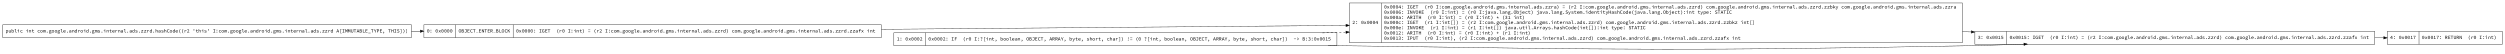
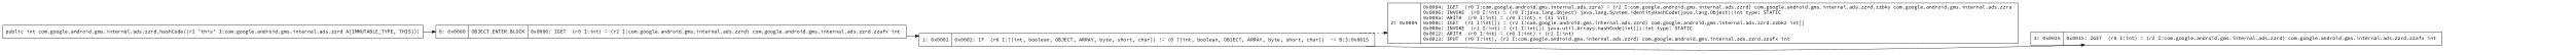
  digraph {
    fontname="Source Code Pro"
    rankdir=LR
    node [fontname="Source Code Pro" shape=record]
    edge [fontname="Source Code Pro"]
    n1 [label="{0\:\ 0x0000|OBJECT_ENTER_BLOCK\l|0x0000: IGET  (r0 I:int) = (r2 I:com.google.android.gms.internal.ads.zzrd) com.google.android.gms.internal.ads.zzrd.zzafx int \l}"]
    n2 [label="{1\:\ 0x0002|0x0002: IF  (r0 I:?[int, boolean, OBJECT, ARRAY, byte, short, char]) != (0 ?[int, boolean, OBJECT, ARRAY, byte, short, char])  \-\> B:3:0x0015 \l}"]
    n3 [label="{2\:\ 0x0004|0x0004: IGET  (r0 I:com.google.android.gms.internal.ads.zzra) = (r2 I:com.google.android.gms.internal.ads.zzrd) com.google.android.gms.internal.ads.zzrd.zzbky com.google.android.gms.internal.ads.zzra \l0x0006: INVOKE  (r0 I:int) = (r0 I:java.lang.Object) java.lang.System.identityHashCode(java.lang.Object):int type: STATIC \l0x000a: ARITH  (r0 I:int) = (r0 I:int) * (31 int) \l0x000c: IGET  (r1 I:int[]) = (r2 I:com.google.android.gms.internal.ads.zzrd) com.google.android.gms.internal.ads.zzrd.zzbkz int[] \l0x000e: INVOKE  (r1 I:int) = (r1 I:int[]) java.util.Arrays.hashCode(int[]):int type: STATIC \l0x0012: ARITH  (r0 I:int) = (r0 I:int) + (r1 I:int) \l0x0013: IPUT  (r0 I:int), (r2 I:com.google.android.gms.internal.ads.zzrd) com.google.android.gms.internal.ads.zzrd.zzafx int \l}"]
    n4 [label="{3\:\ 0x0015|0x0015: IGET  (r0 I:int) = (r2 I:com.google.android.gms.internal.ads.zzrd) com.google.android.gms.internal.ads.zzrd.zzafx int \l}"]
-   n5 [label="{4\:\ 0x0017|0x0017: RETURN  (r0 I:int) \l}"]
    n6 [label="{public int com.google.android.gms.internal.ads.zzrd.hashCode((r2 'this' I:com.google.android.gms.internal.ads.zzrd A[IMMUTABLE_TYPE, THIS])) }"]
-   n1 -> n3
+   n1 -> n2
    n2 -> n3 [style=dashed]
    n2 -> n4
-   n3 -> n4
-   n4 -> n5
    n6 -> n1
  }
